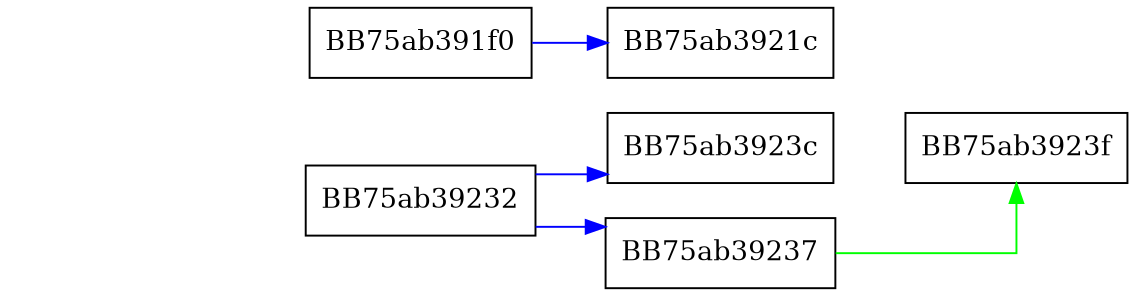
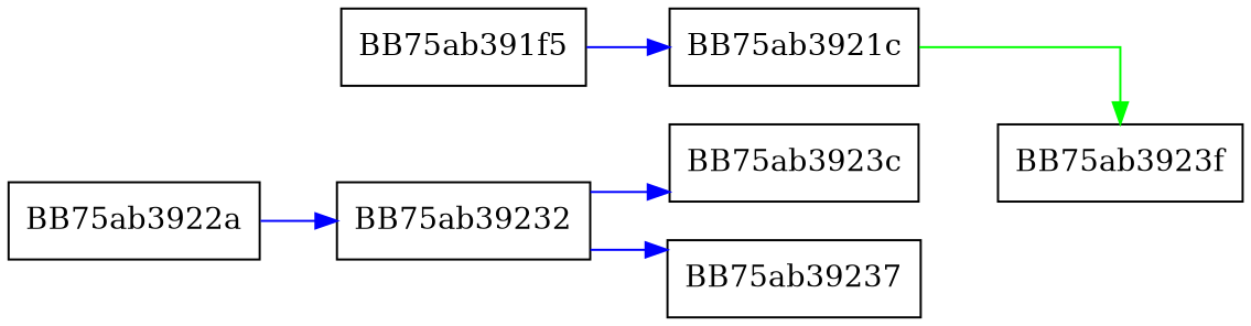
  digraph {
    rankdir=LR
    splines=ortho
    node [shape=box]
    edge [color=blue]
-   BB75ab391f0
+   BB75ab391f0 [label=BB75ab391f5]
    BB75ab3921c
    BB75ab3923f
    BB75ab39232
    BB75ab3923c
    BB75ab39237
+   BB75ab3922a
    BB75ab391f0 -> BB75ab3921c
-   BB75ab39237 -> BB75ab3923f [color=green]
+   BB75ab3921c -> BB75ab3923f [color=green]
    BB75ab39232 -> BB75ab3923c
    BB75ab39232 -> BB75ab39237
+   BB75ab3922a -> BB75ab39232
  }
